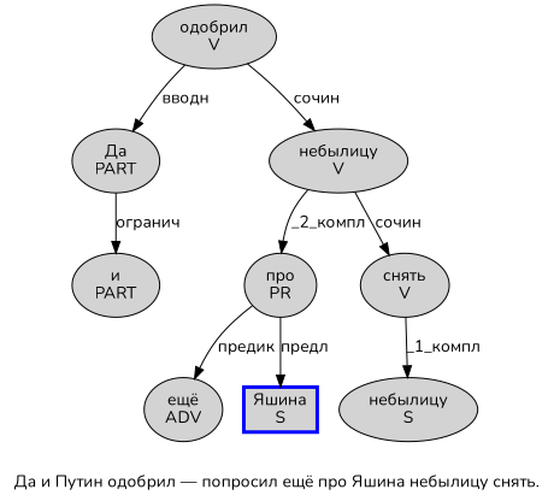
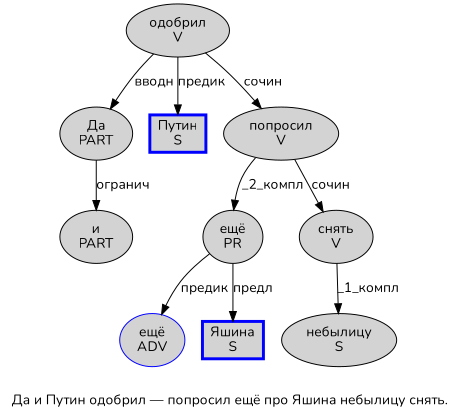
  digraph {
    fontname=Nunito
    label="Да и Путин одобрил — попросил ещё про Яшина небылицу снять."
    node [fillcolor=lightgray fontname=Nunito penwidth=1 shape=ellipse style=filled]
    edge [fontname=Nunito]
    n1 [label="Да\nPART"]
    n2 [label="и\nPART"]
+   n3 [color=blue label="Путин\nS" penwidth=3 shape=box]
    n4 [label="одобрил\nV"]
-   n5 [label="небылицу\nV"]
-   n6 [label="про\nPR"]
+   n5 [label="попросил\nV"]
+   n6 [label="ещё\nPR"]
    n7 [label="снять\nV"]
-   n8 [label="ещё\nADV"]
+   n8 [label="ещё\nADV" color=blue]
    n9 [color=blue label="Яшина\nS" penwidth=3 shape=box]
    n10 [label="небылицу\nS"]
    n1 -> n2 [label="огранич"]
    n4 -> n1 [label="вводн"]
+   n4 -> n3 [label="предик"]
    n4 -> n5 [label="сочин"]
    n5 -> n6 [label="_2_компл"]
    n5 -> n7 [label="сочин"]
    n6 -> n8 [label="предик"]
    n6 -> n9 [label="предл"]
    n7 -> n10 [label="_1_компл"]
  }
